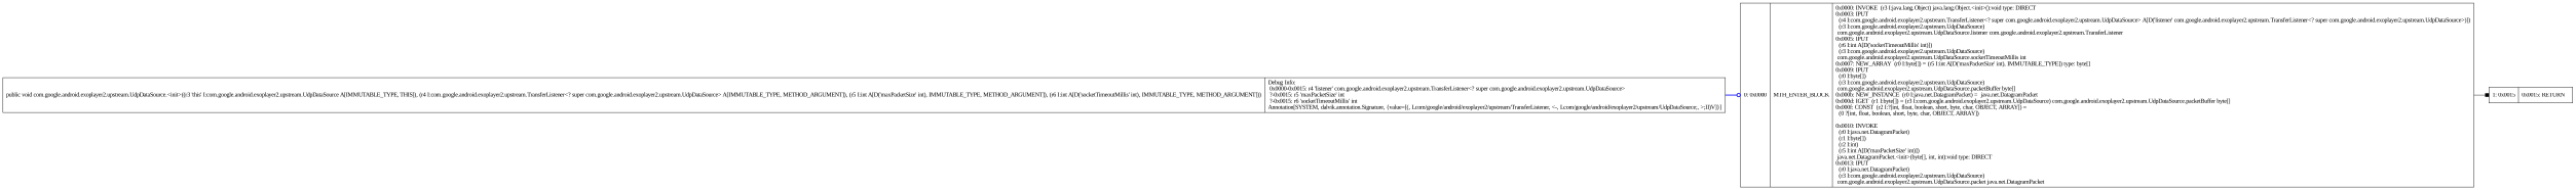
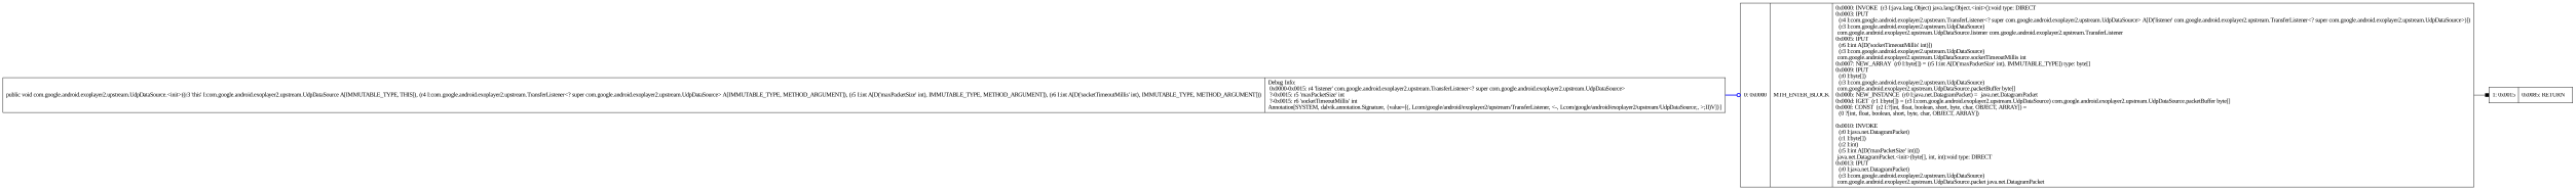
  digraph {
    rankdir=LR
    fontname="Liberation Serif"
    node [shape=record fontname="Liberation Serif"]
    edge [fontname="Liberation Serif"]
    n1 [label="{0\:\ 0x0000|MTH_ENTER_BLOCK\l|0x0000: INVOKE  (r3 I:java.lang.Object) java.lang.Object.\<init\>():void type: DIRECT \l0x0003: IPUT  \l  (r4 I:com.google.android.exoplayer2.upstream.TransferListener\<? super com.google.android.exoplayer2.upstream.UdpDataSource\> A[D('listener' com.google.android.exoplayer2.upstream.TransferListener\<? super com.google.android.exoplayer2.upstream.UdpDataSource\>)])\l  (r3 I:com.google.android.exoplayer2.upstream.UdpDataSource)\l com.google.android.exoplayer2.upstream.UdpDataSource.listener com.google.android.exoplayer2.upstream.TransferListener \l0x0005: IPUT  \l  (r6 I:int A[D('socketTimeoutMillis' int)])\l  (r3 I:com.google.android.exoplayer2.upstream.UdpDataSource)\l com.google.android.exoplayer2.upstream.UdpDataSource.socketTimeoutMillis int \l0x0007: NEW_ARRAY  (r0 I:byte[]) = (r5 I:int A[D('maxPacketSize' int), IMMUTABLE_TYPE]) type: byte[] \l0x0009: IPUT  \l  (r0 I:byte[])\l  (r3 I:com.google.android.exoplayer2.upstream.UdpDataSource)\l com.google.android.exoplayer2.upstream.UdpDataSource.packetBuffer byte[] \l0x000b: NEW_INSTANCE  (r0 I:java.net.DatagramPacket) =  java.net.DatagramPacket \l0x000d: IGET  (r1 I:byte[]) = (r3 I:com.google.android.exoplayer2.upstream.UdpDataSource) com.google.android.exoplayer2.upstream.UdpDataSource.packetBuffer byte[] \l0x000f: CONST  (r2 I:?[int, float, boolean, short, byte, char, OBJECT, ARRAY]) = \l  (0 ?[int, float, boolean, short, byte, char, OBJECT, ARRAY])\l \l0x0010: INVOKE  \l  (r0 I:java.net.DatagramPacket)\l  (r1 I:byte[])\l  (r2 I:int)\l  (r5 I:int A[D('maxPacketSize' int)])\l java.net.DatagramPacket.\<init\>(byte[], int, int):void type: DIRECT \l0x0013: IPUT  \l  (r0 I:java.net.DatagramPacket)\l  (r3 I:com.google.android.exoplayer2.upstream.UdpDataSource)\l com.google.android.exoplayer2.upstream.UdpDataSource.packet java.net.DatagramPacket \l}"]
-   n2 [label="{1\:\ 0x0015|0x0015: RETURN   \l}"]
+   n2 [label="{1\:\ 0x0015|0x0085: RETURN   \l}"]
    n3 [label="{public void com.google.android.exoplayer2.upstream.UdpDataSource.\<init\>((r3 'this' I:com.google.android.exoplayer2.upstream.UdpDataSource A[IMMUTABLE_TYPE, THIS]), (r4 I:com.google.android.exoplayer2.upstream.TransferListener\<? super com.google.android.exoplayer2.upstream.UdpDataSource\> A[IMMUTABLE_TYPE, METHOD_ARGUMENT]), (r5 I:int A[D('maxPacketSize' int), IMMUTABLE_TYPE, METHOD_ARGUMENT]), (r6 I:int A[D('socketTimeoutMillis' int), IMMUTABLE_TYPE, METHOD_ARGUMENT]))  | Debug Info:\l  0x0000\-0x0015: r4 'listener' com.google.android.exoplayer2.upstream.TransferListener\<? super com.google.android.exoplayer2.upstream.UdpDataSource\>\l  ?\-0x0015: r5 'maxPacketSize' int\l  ?\-0x0015: r6 'socketTimeoutMillis' int\lAnnotation[SYSTEM, dalvik.annotation.Signature, \{value=[(, Lcom\/google\/android\/exoplayer2\/upstream\/TransferListener, \<\-, Lcom\/google\/android\/exoplayer2\/upstream\/UdpDataSource;, \>;II)V]\}]\l}"]
    n1 -> n2 [color=black style=solid arrowhead=box]
    n3 -> n1 [color=blue style=bold arrowhead=odot]
  }
